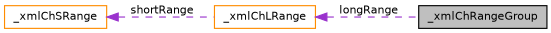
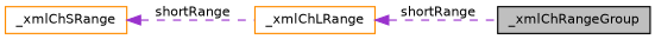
  digraph {
    rankdir=LR
    node [color=darkorange fillcolor=white fontname=Helvetica fontsize=10 shape=record style=filled]
    edge [color=darkorchid3 dir=back fontname=Helvetica fontsize=10 labelfontname=Helvetica labelfontsize=10 style=dashed]
    n1 [color=black fillcolor=grey75 fontcolor=black height=0.2 label=_xmlChRangeGroup width=0.4]
    n2 [height=0.2 label=_xmlChSRange width=0.4]
    n3 [height=0.2 label=_xmlChLRange width=0.4]
    n2 -> n3 [label=" shortRange"]
-   n3 -> n1 [label=" longRange"]
+   n3 -> n1 [label=" shortRange"]
  }
